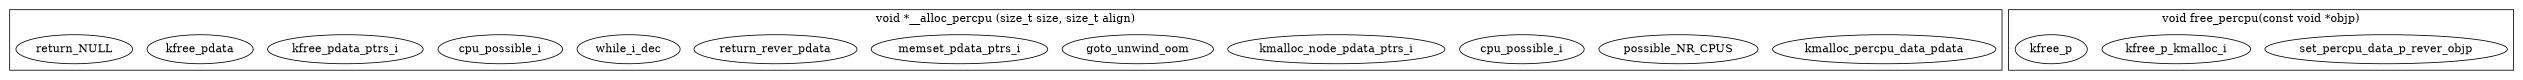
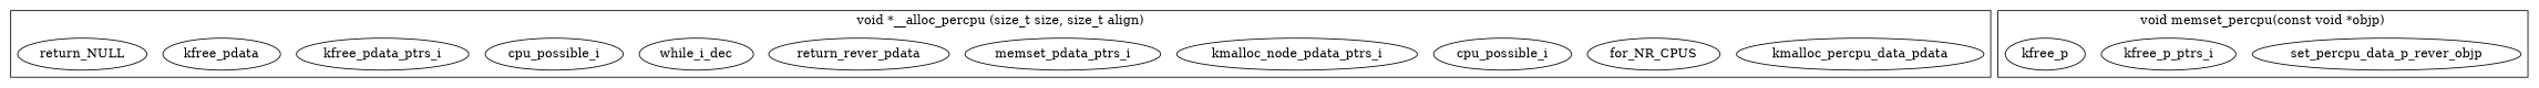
  digraph {
    n1 [label=kmalloc_percpu_data_pdata]
-   n2 [label=possible_NR_CPUS]
+   n2 [label=for_NR_CPUS]
    n3 [label=cpu_possible_i]
    n4 [label=kmalloc_node_pdata_ptrs_i]
-   n5 [label=goto_unwind_oom]
    n6 [label=memset_pdata_ptrs_i]
    n7 [label=return_rever_pdata]
    n8 [label=while_i_dec]
    n9 [label=cpu_possible_i]
    n10 [label=kfree_pdata_ptrs_i]
    n11 [label=kfree_pdata]
    n12 [label=return_NULL]
    n13 [label=set_percpu_data_p_rever_objp]
-   n14 [label=kfree_p_kmalloc_i]
+   n14 [label=kfree_p_ptrs_i]
    n15 [label=kfree_p]
    subgraph cluster_1 {
      label="void *__alloc_percpu (size_t size, size_t align)"
      n1
      n2
      n3
      n4
-     n5
      n6
      n7
      n8
      n9
      n10
      n11
      n12
    }
    subgraph cluster_2 {
-     label="void free_percpu(const void *objp)"
+     label="void memset_percpu(const void *objp)"
      n13
      n14
      n15
    }
  }
